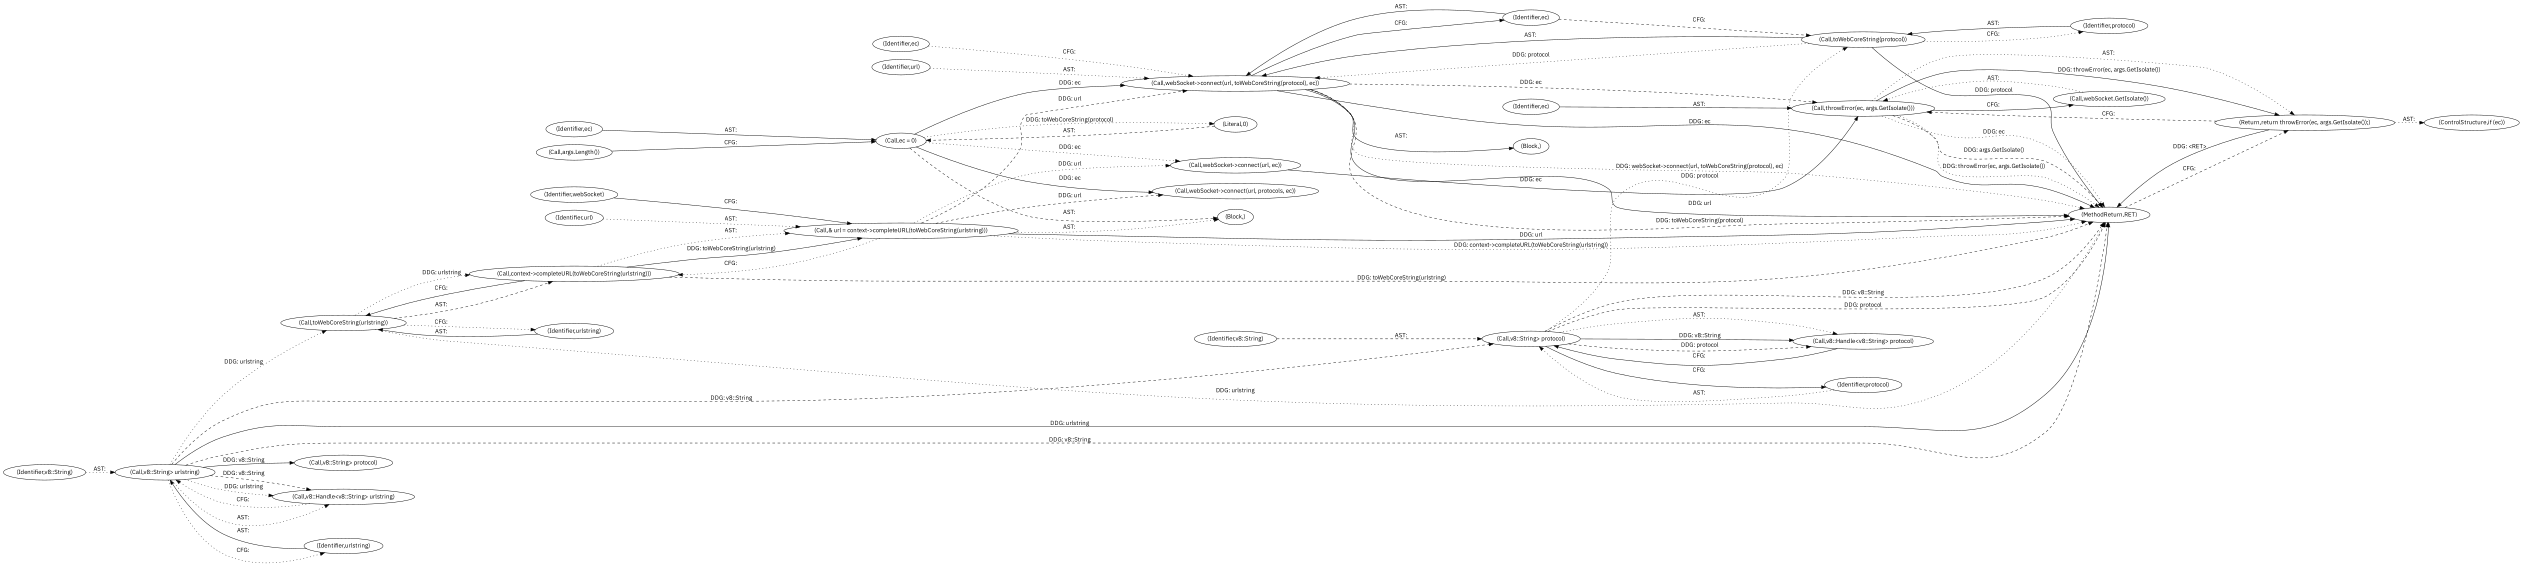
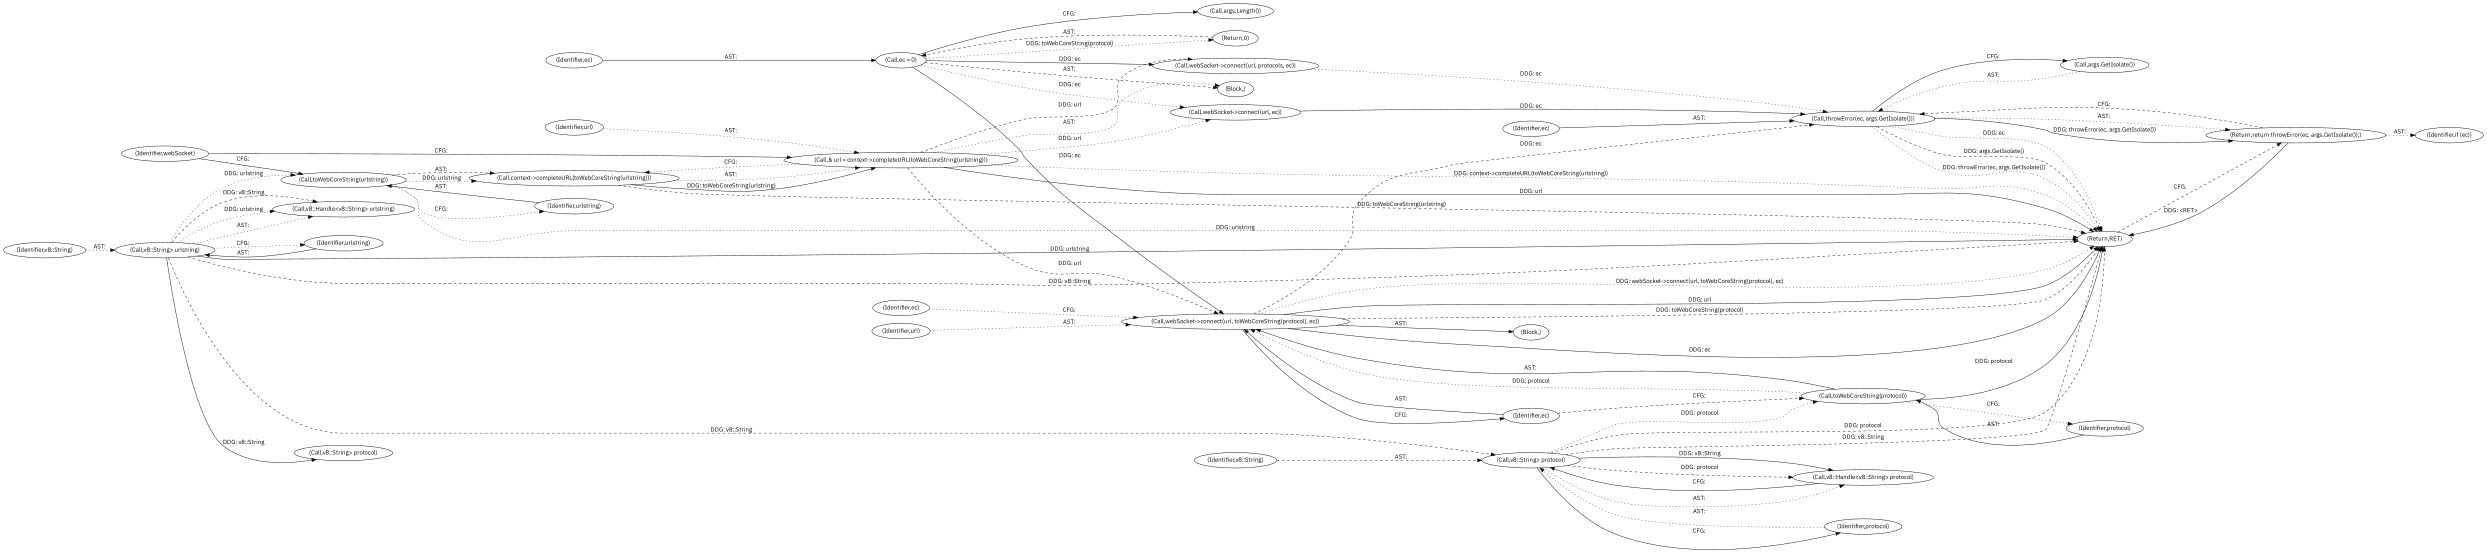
  digraph {
    fontname="IBM Plex Sans"
    rankdir=LR
    node [fontname="IBM Plex Sans"]
    edge [fontname="IBM Plex Sans" style=dotted]
    n1 [label="(Call,webSocket->connect(url, toWebCoreString(protocol), ec))"]
    n2 [label="(Call,throwError(ec, args.GetIsolate()))"]
    n3 [label="(Block,)"]
    n4 [label="(Identifier,ec)"]
-   n5 [label="(MethodReturn,RET)"]
+   n5 [label="(Return,RET)"]
    n6 [label="(Return,return throwError(ec, args.GetIsolate());)"]
-   n7 [label="(Call,webSocket.GetIsolate())"]
+   n7 [label="(Call,args.GetIsolate())"]
    n8 [label="(Call,toWebCoreString(protocol))"]
    n9 [label="(Call,& url = context->completeURL(toWebCoreString(urlstring)))"]
    n10 [label="(Call,context->completeURL(toWebCoreString(urlstring)))"]
    n11 [label="(Call,webSocket->connect(url, ec))"]
    n12 [label="(Block,)"]
    n13 [label="(Call,webSocket->connect(url, protocols, ec))"]
    n14 [label="(Call,toWebCoreString(urlstring))"]
    n15 [label="(Identifier,urlstring)"]
    n16 [label="(Call,v8::String> urlstring)"]
    n17 [label="(Call,v8::String> protocol)"]
    n18 [label="(Call,v8::String> protocol)"]
    n19 [label="(Call,v8::Handle<v8::String> urlstring)"]
    n20 [label="(Identifier,urlstring)"]
    n21 [label="(Call,v8::Handle<v8::String> protocol)"]
    n22 [label="(Identifier,protocol)"]
    n23 [label="(Identifier,protocol)"]
    n24 [label="(Call,ec = 0)"]
-   n25 [label="(Literal,0)"]
-   n26 [label="(ControlStructure,if (ec))"]
+   n25 [label="(Return,0)"]
+   n26 [label="(Identifier,if (ec))"]
    n27 [label="(Identifier,v8::String)"]
    n28 [label="(Identifier,ec)"]
    n29 [label="(Identifier,ec)"]
    n30 [label="(Identifier,v8::String)"]
    n31 [label="(Call,args.Length())"]
    n32 [label="(Identifier,webSocket)"]
    n33 [label="(Identifier,url)"]
    n34 [label="(Identifier,ec)"]
    n35 [label="(Identifier,url)"]
    n1 -> n2 [label="DDG: ec" style=dashed]
    n1 -> n3 [label="AST: " style=solid]
    n1 -> n4 [label="CFG: " style=solid]
    n1 -> n5 [label="DDG: ec" style=solid]
    n1 -> n5 [label="DDG: webSocket->connect(url, toWebCoreString(protocol), ec)"]
    n1 -> n5 [label="DDG: url" style=solid]
    n1 -> n5 [label="DDG: toWebCoreString(protocol)" style=dashed]
    n2 -> n5 [label="DDG: ec"]
    n2 -> n5 [label="DDG: args.GetIsolate()" style=dashed]
    n2 -> n5 [label="DDG: throwError(ec, args.GetIsolate())"]
    n2 -> n6 [label="AST: "]
    n2 -> n6 [label="DDG: throwError(ec, args.GetIsolate())" style=solid]
    n2 -> n7 [label="CFG: " style=solid]
    n4 -> n1 [label="AST: " style=solid]
    n4 -> n8 [label="CFG: " style=dashed]
    n5 -> n6 [label="CFG: " style=dashed]
    n6 -> n2 [label="CFG: " style=dashed]
    n6 -> n5 [label="DDG: <RET>" style=solid]
    n6 -> n26 [label="AST: "]
    n7 -> n2 [label="AST: "]
    n8 -> n1 [label="AST: " style=solid]
    n8 -> n1 [label="DDG: protocol"]
    n8 -> n5 [label="DDG: protocol" style=solid]
    n8 -> n23 [label="CFG: "]
    n9 -> n1 [label="DDG: url" style=dashed]
    n9 -> n5 [label="DDG: url" style=solid]
    n9 -> n5 [label="DDG: context->completeURL(toWebCoreString(urlstring))"]
    n9 -> n10 [label="CFG: "]
    n9 -> n11 [label="DDG: url"]
    n9 -> n12 [label="AST: "]
    n9 -> n13 [label="DDG: url" style=dashed]
    n10 -> n5 [label="DDG: toWebCoreString(urlstring)" style=dashed]
    n10 -> n9 [label="AST: "]
    n10 -> n9 [label="DDG: toWebCoreString(urlstring)" style=solid]
-   n10 -> n14 [label="CFG: " style=solid]
+   n32 -> n14 [label="CFG: " style=solid]
    n11 -> n2 [label="DDG: ec" style=solid]
+   n13 -> n2 [label="DDG: ec"]
    n14 -> n5 [label="DDG: urlstring"]
    n14 -> n10 [label="AST: " style=dashed]
    n14 -> n10 [label="DDG: urlstring"]
    n14 -> n15 [label="CFG: "]
    n15 -> n14 [label="AST: " style=solid]
    n16 -> n5 [label="DDG: urlstring" style=solid]
    n16 -> n5 [label="DDG: v8::String" style=dashed]
    n16 -> n14 [label="DDG: urlstring"]
    n16 -> n17 [label="DDG: v8::String" style=dashed]
    n16 -> n18 [label="DDG: v8::String" style=solid]
    n16 -> n19 [label="AST: "]
    n16 -> n19 [label="DDG: v8::String" style=dashed]
    n16 -> n19 [label="DDG: urlstring"]
    n16 -> n20 [label="CFG: "]
    n17 -> n5 [label="DDG: protocol" style=dashed]
    n17 -> n5 [label="DDG: v8::String" style=dashed]
    n17 -> n8 [label="DDG: protocol"]
    n17 -> n21 [label="AST: "]
    n17 -> n21 [label="DDG: v8::String" style=solid]
    n17 -> n21 [label="DDG: protocol" style=dashed]
    n17 -> n22 [label="CFG: " style=solid]
-   n19 -> n16 [label="CFG: "]
    n20 -> n16 [label="AST: " style=solid]
    n21 -> n17 [label="CFG: " style=solid]
    n22 -> n17 [label="AST: "]
    n23 -> n8 [label="AST: " style=solid]
    n24 -> n1 [label="DDG: ec" style=solid]
    n24 -> n11 [label="DDG: ec"]
    n24 -> n12 [label="AST: " style=dashed]
    n24 -> n13 [label="DDG: ec" style=solid]
    n24 -> n25 [label="DDG: toWebCoreString(protocol)"]
    n25 -> n24 [label="AST: " style=dashed]
    n27 -> n17 [label="AST: " style=dashed]
    n28 -> n24 [label="AST: " style=solid]
    n29 -> n2 [label="AST: " style=solid]
    n30 -> n16 [label="AST: "]
-   n31 -> n24 [label="CFG: " style=solid]
+   n24 -> n31 [label="CFG: " style=solid]
    n32 -> n9 [label="CFG: " style=solid]
    n33 -> n9 [label="AST: "]
    n34 -> n1 [label="CFG: "]
    n35 -> n1 [label="AST: "]
  }
